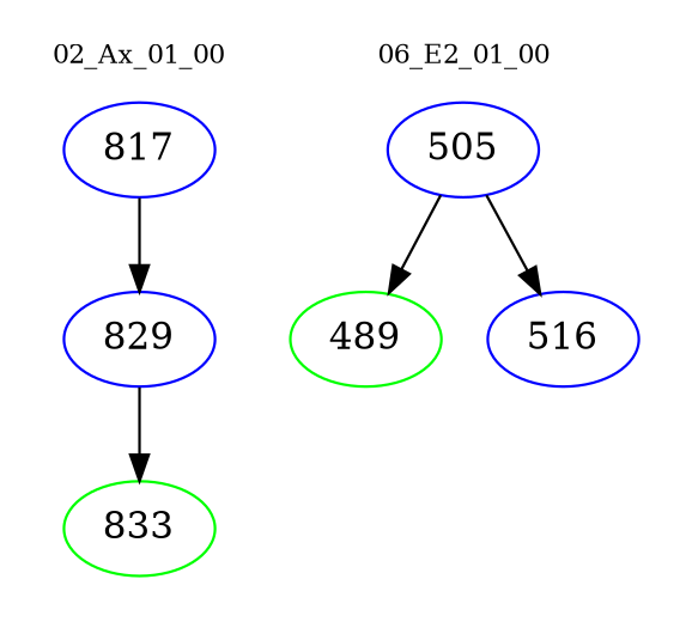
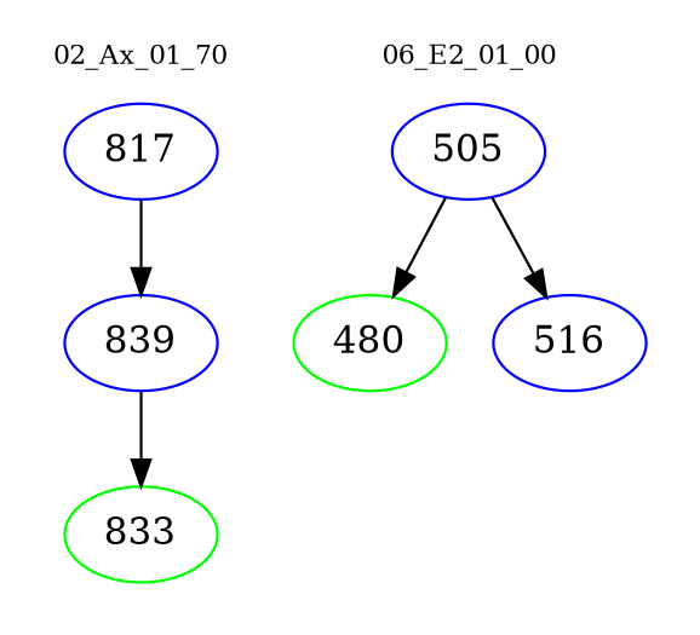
  digraph {
    node [color=blue]
    edge [color=black]
-   n1 [label=829]
+   n1 [label=839]
    n2 [label=817]
    n3 [color=green label=833]
    n4 [label=505]
-   n5 [color=green label=489]
+   n5 [color=green label=480]
    n6 [label=516]
    subgraph cluster_1 {
      color=white
      fontsize=10
-     label="02_Ax_01_00"
+     label="02_Ax_01_70"
      n1
      n2
      n3
    }
    subgraph cluster_2 {
      color=white
      fontsize=10
      label="06_E2_01_00"
      n4
      n5
      n6
    }
    n1 -> n3
    n2 -> n1
    n4 -> n5
    n4 -> n6
  }
